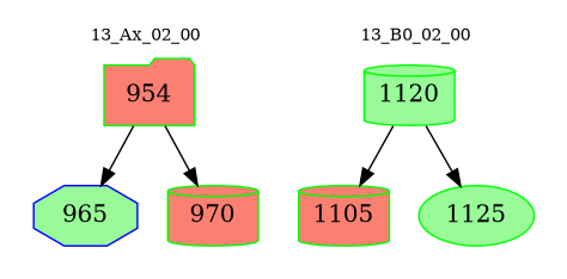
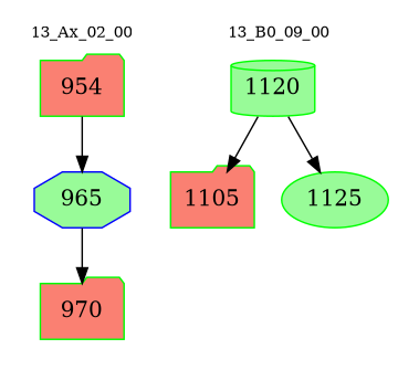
  digraph {
    node [color=green fillcolor=palegreen shape=folder style=filled]
    edge [color=black]
    n1 [color=blue label=965 shape=octagon]
    n2 [fillcolor=salmon label=954]
-   n3 [fillcolor=salmon label=970 shape=cylinder]
+   n3 [fillcolor=salmon label=970]
    n4 [label=1120 shape=cylinder]
-   n5 [fillcolor=salmon label=1105 shape=cylinder]
+   n5 [fillcolor=salmon label=1105]
    n6 [label=1125 shape=ellipse]
    subgraph cluster_1 {
      color=white
      fontsize=10
      label="13_Ax_02_00"
      n1
      n2
      n3
    }
    subgraph cluster_2 {
      color=white
      fontsize=10
-     label="13_B0_02_00"
+     label="13_B0_09_00"
      n4
      n5
      n6
    }
-   n2 -> n3
+   n1 -> n3
    n2 -> n1
    n4 -> n5
    n4 -> n6
  }
